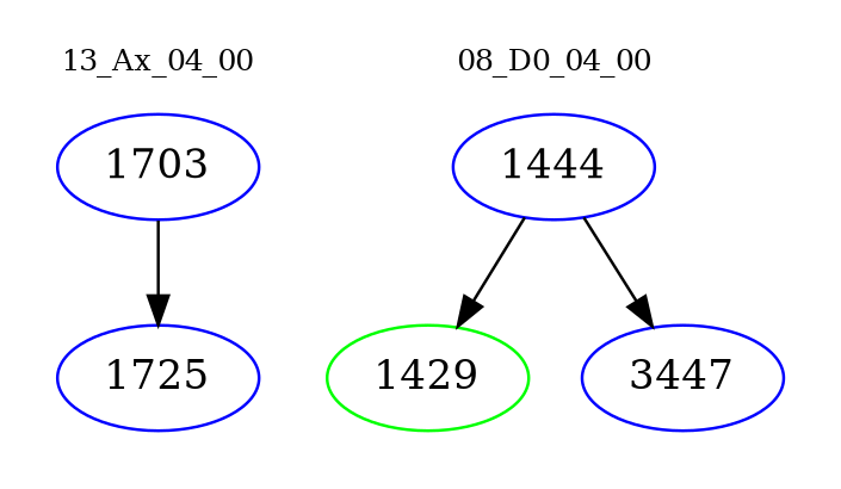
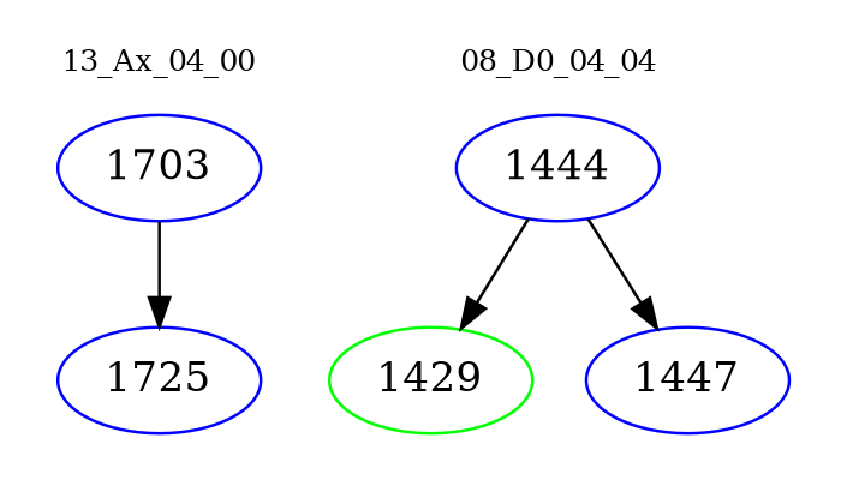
  digraph {
    node [color=blue]
    edge [color=black]
    n1 [label=1703]
    n2 [label=1725]
    n3 [label=1444]
    n4 [color=green label=1429]
-   n5 [label=3447]
+   n5 [label=1447]
    subgraph cluster_1 {
      color=white
      fontsize=10
      label="13_Ax_04_00"
      n1
      n2
    }
    subgraph cluster_2 {
      color=white
      fontsize=10
-     label="08_D0_04_00"
+     label="08_D0_04_04"
      n3
      n4
      n5
    }
    n1 -> n2
    n3 -> n4
    n3 -> n5
  }
